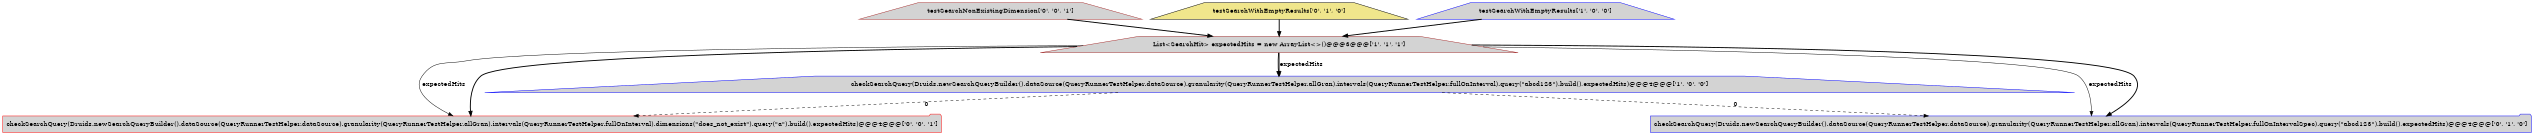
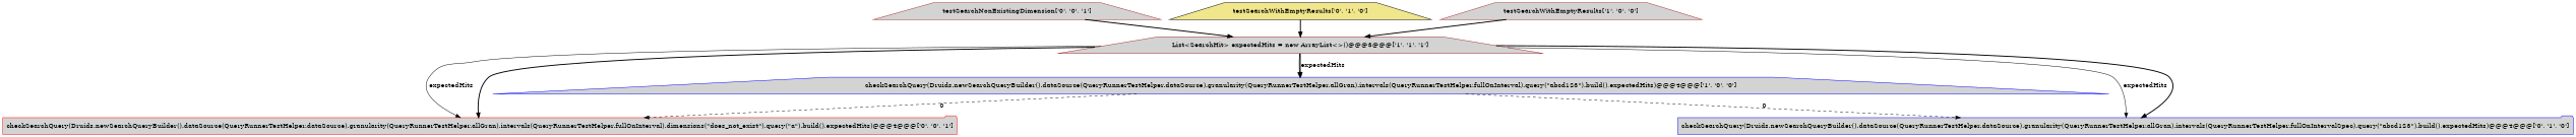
  digraph {
    node [fillcolor=lightgrey shape=trapezium style=filled color=brown]
    edge [style=bold]
    n1 [label="testSearchNonExistingDimension['0', '0', '1']"]
    n2 [label="List<SearchHit> expectedHits = new ArrayList<>()@@@3@@@['1', '1', '1']"]
    n3 [label="checkSearchQuery(Druids.newSearchQueryBuilder().dataSource(QueryRunnerTestHelper.dataSource).granularity(QueryRunnerTestHelper.allGran).intervals(QueryRunnerTestHelper.fullOnInterval).dimensions(\"does_not_exist\").query(\"a\").build(),expectedHits)@@@4@@@['0', '0', '1']" shape=folder color=red]
    n4 [fillcolor=khaki label="testSearchWithEmptyResults['0', '1', '0']" color=black]
    n5 [label="checkSearchQuery(Druids.newSearchQueryBuilder().dataSource(QueryRunnerTestHelper.dataSource).granularity(QueryRunnerTestHelper.allGran).intervals(QueryRunnerTestHelper.fullOnIntervalSpec).query(\"abcd123\").build(),expectedHits)@@@4@@@['0', '1', '0']" shape=folder color=blue]
-   n6 [label="testSearchWithEmptyResults['1', '0', '0']" color=blue]
+   n6 [label="testSearchWithEmptyResults['1', '0', '0']"]
    n7 [label="checkSearchQuery(Druids.newSearchQueryBuilder().dataSource(QueryRunnerTestHelper.dataSource).granularity(QueryRunnerTestHelper.allGran).intervals(QueryRunnerTestHelper.fullOnInterval).query(\"abcd123\").build(),expectedHits)@@@4@@@['1', '0', '0']" color=blue]
    n1 -> n2
    n2 -> n3 [label=expectedHits style=solid]
    n2 -> n3
    n2 -> n5 [label=expectedHits style=solid]
    n2 -> n5
    n2 -> n7
    n2 -> n7 [label=expectedHits style=solid]
    n4 -> n2
    n6 -> n2
    n7 -> n3 [label=0 style=dashed]
    n7 -> n5 [label=0 style=dashed]
  }
